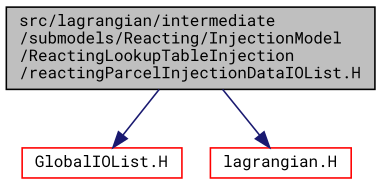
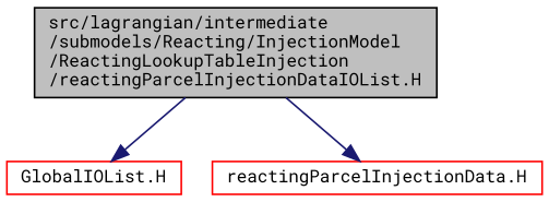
  digraph {
    fontname="Roboto Mono"
    node [color=red fontname="Roboto Mono" fontsize=10 shape=record]
    edge [color=midnightblue fontname="Roboto Mono" fontsize=10 labelfontname=Helvetica labelfontsize=10 style=solid]
    n1 [color=black fillcolor=grey75 fontcolor=black height=0.2 label="src/lagrangian/intermediate\l/submodels/Reacting/InjectionModel\l/ReactingLookupTableInjection\l/reactingParcelInjectionDataIOList.H" style=filled width=0.4]
    n2 [height=0.2 label="GlobalIOList.H" width=0.4]
-   n3 [height=0.2 label="lagrangian.H" width=0.4]
+   n3 [height=0.2 label="reactingParcelInjectionData.H" width=0.4]
    n1 -> n2
    n1 -> n3
  }
